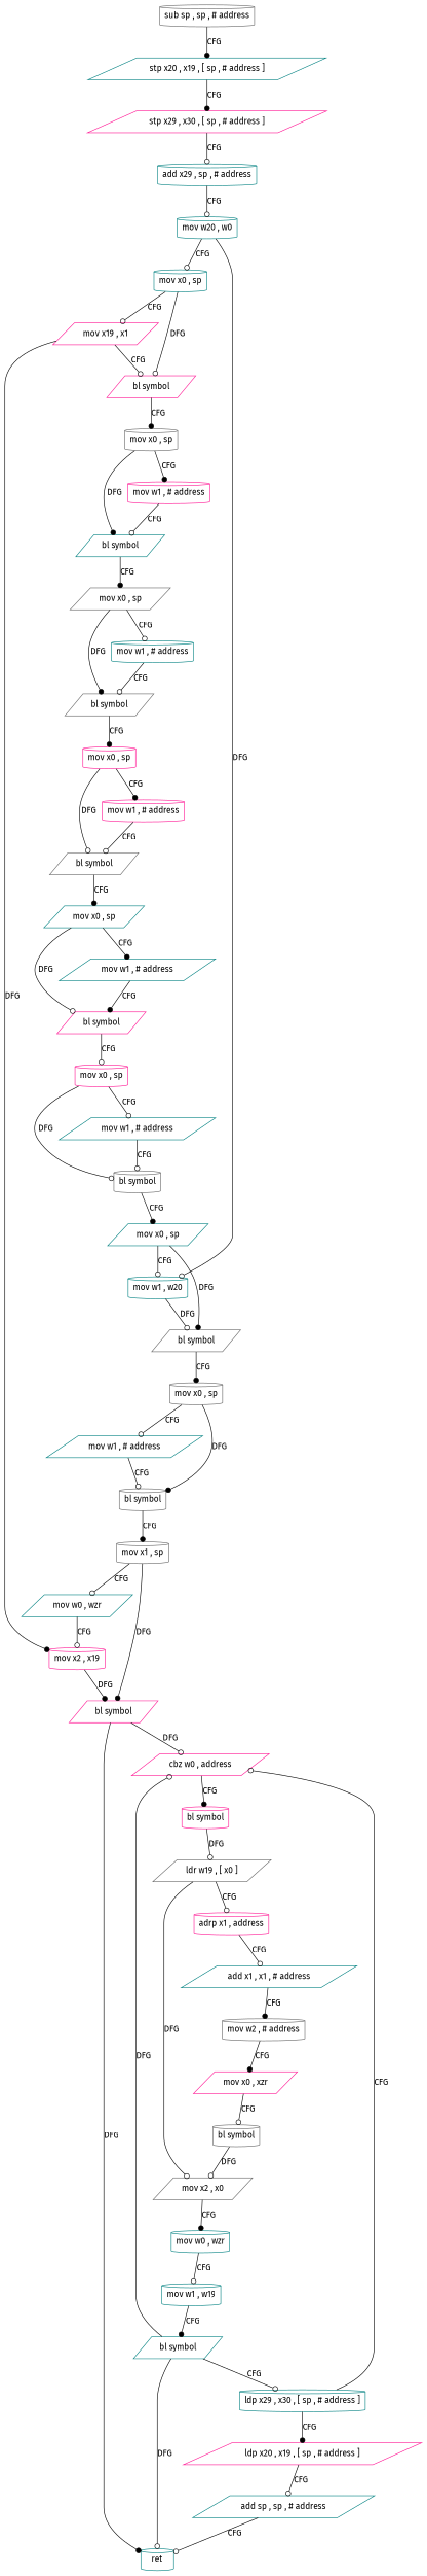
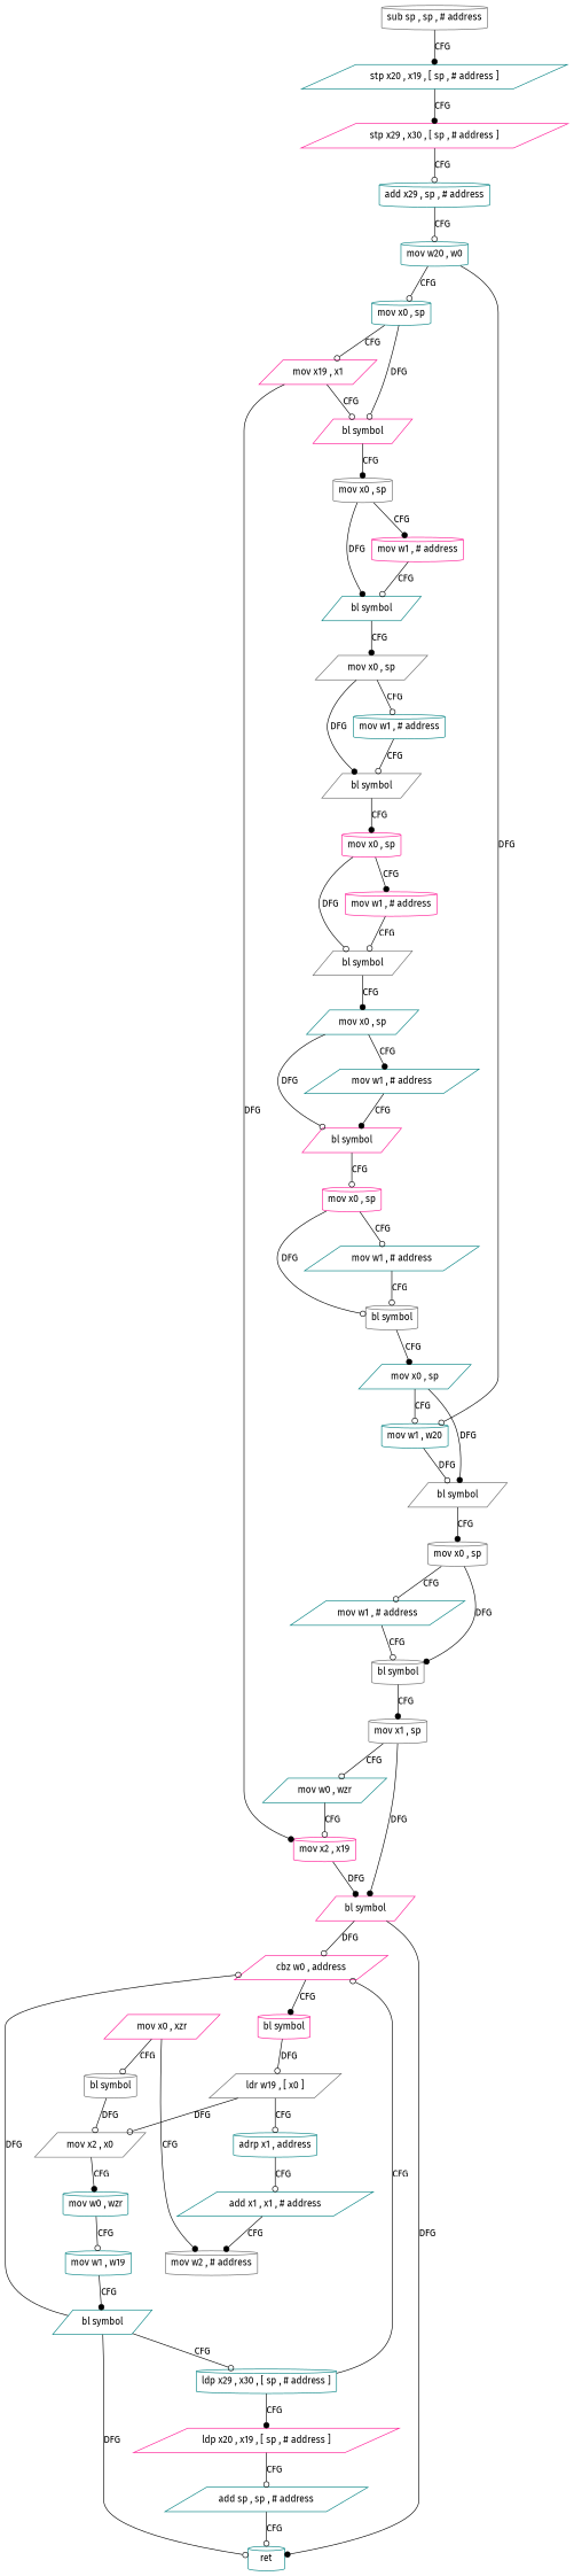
  digraph {
    fontname="Fira Sans"
    node [color=teal fontname="Fira Sans" shape=parallelogram]
    edge [arrowhead=odot fontname="Fira Sans"]
    n1 [color=gray40 label="sub sp , sp , # address" shape=cylinder]
    n2 [label="stp x20 , x19 , [ sp , # address ]"]
    n3 [color=deeppink label="stp x29 , x30 , [ sp , # address ]"]
    n4 [label="add x29 , sp , # address" shape=cylinder]
    n5 [label="mov w20 , w0" shape=cylinder]
    n6 [label="mov x0 , sp" shape=cylinder]
    n7 [label="mov w1 , w20" shape=cylinder]
    n8 [color=deeppink label="mov x19 , x1"]
    n9 [color=deeppink label="bl symbol"]
    n10 [color=gray40 label="bl symbol"]
    n11 [color=deeppink label="mov x2 , x19" shape=cylinder]
    n12 [color=gray40 label="mov x0 , sp" shape=cylinder]
    n13 [color=deeppink label="bl symbol"]
    n14 [color=deeppink label="mov w1 , # address" shape=cylinder]
    n15 [label="bl symbol"]
    n16 [color=gray40 label="mov x0 , sp"]
    n17 [label="mov w1 , # address" shape=cylinder]
    n18 [color=gray40 label="bl symbol"]
    n19 [color=deeppink label="mov x0 , sp" shape=cylinder]
    n20 [color=deeppink label="mov w1 , # address" shape=cylinder]
    n21 [color=gray40 label="bl symbol"]
    n22 [label="mov x0 , sp"]
    n23 [label="mov w1 , # address"]
    n24 [color=deeppink label="bl symbol"]
    n25 [color=deeppink label="mov x0 , sp" shape=cylinder]
    n26 [label="mov w1 , # address"]
    n27 [color=gray40 label="bl symbol" shape=cylinder]
    n28 [label="mov x0 , sp"]
    n29 [color=gray40 label="mov x0 , sp" shape=cylinder]
    n30 [label="mov w1 , # address"]
    n31 [color=gray40 label="bl symbol" shape=cylinder]
    n32 [color=gray40 label="mov x1 , sp" shape=cylinder]
    n33 [label="mov w0 , wzr"]
    n34 [color=deeppink label="cbz w0 , address"]
    n35 [label=ret shape=cylinder]
    n36 [color=deeppink label="bl symbol" shape=cylinder]
    n37 [label="ldp x29 , x30 , [ sp , # address ]" shape=cylinder]
    n38 [color=deeppink label="ldp x20 , x19 , [ sp , # address ]"]
    n39 [color=gray40 label="ldr w19 , [ x0 ]"]
    n40 [label="add sp , sp , # address"]
-   n41 [color=deeppink label="adrp x1 , address" shape=cylinder]
+   n41 [label="adrp x1 , address" shape=cylinder]
    n42 [color=gray40 label="mov x2 , x0"]
    n43 [label="add x1 , x1 , # address"]
    n44 [label="mov w1 , w19" shape=cylinder]
    n45 [label="bl symbol"]
    n46 [color=gray40 label="mov w2 , # address" shape=cylinder]
    n47 [color=deeppink label="mov x0 , xzr"]
    n48 [color=gray40 label="bl symbol" shape=cylinder]
    n49 [label="mov w0 , wzr" shape=cylinder]
    n1 -> n2 [arrowhead=dot label=CFG]
    n2 -> n3 [arrowhead=dot label=CFG]
    n3 -> n4 [label=CFG]
    n4 -> n5 [label=CFG]
    n5 -> n6 [label=CFG]
    n5 -> n7 [label=DFG]
    n6 -> n8 [label=CFG]
    n6 -> n9 [label=DFG]
    n7 -> n10 [label=DFG]
    n8 -> n9 [label=CFG]
    n8 -> n11 [arrowhead=dot label=DFG]
    n9 -> n12 [arrowhead=dot label=CFG]
    n10 -> n29 [arrowhead=dot label=CFG]
    n11 -> n13 [arrowhead=dot label=DFG]
    n12 -> n14 [arrowhead=dot label=CFG]
    n12 -> n15 [arrowhead=dot label=DFG]
    n13 -> n34 [label=DFG]
    n13 -> n35 [arrowhead=dot label=DFG]
    n14 -> n15 [label=CFG]
    n15 -> n16 [arrowhead=dot label=CFG]
    n16 -> n17 [label=CFG]
    n16 -> n18 [arrowhead=dot label=DFG]
    n17 -> n18 [label=CFG]
    n18 -> n19 [arrowhead=dot label=CFG]
    n19 -> n20 [arrowhead=dot label=CFG]
    n19 -> n21 [label=DFG]
    n20 -> n21 [label=CFG]
    n21 -> n22 [arrowhead=dot label=CFG]
    n22 -> n23 [arrowhead=dot label=CFG]
    n22 -> n24 [label=DFG]
    n23 -> n24 [arrowhead=dot label=CFG]
    n24 -> n25 [label=CFG]
    n25 -> n26 [label=CFG]
    n25 -> n27 [label=DFG]
    n26 -> n27 [label=CFG]
    n27 -> n28 [arrowhead=dot label=CFG]
    n28 -> n7 [label=CFG]
    n28 -> n10 [arrowhead=dot label=DFG]
    n29 -> n30 [label=CFG]
    n29 -> n31 [arrowhead=dot label=DFG]
    n30 -> n31 [label=CFG]
    n31 -> n32 [arrowhead=dot label=CFG]
    n32 -> n13 [arrowhead=dot label=DFG]
    n32 -> n33 [label=CFG]
    n33 -> n11 [label=CFG]
    n34 -> n36 [arrowhead=dot label=CFG]
    n36 -> n39 [label=DFG]
    n37 -> n34 [label=CFG]
    n37 -> n38 [arrowhead=dot label=CFG]
    n38 -> n40 [label=CFG]
    n39 -> n41 [label=CFG]
    n39 -> n42 [label=DFG]
    n40 -> n35 [label=CFG]
    n41 -> n43 [label=CFG]
    n42 -> n49 [arrowhead=dot label=CFG]
    n43 -> n46 [arrowhead=dot label=CFG]
    n44 -> n45 [arrowhead=dot label=CFG]
    n45 -> n34 [label=DFG]
    n45 -> n35 [label=DFG]
    n45 -> n37 [label=CFG]
-   n46 -> n47 [arrowhead=dot label=CFG]
+   n47 -> n46 [arrowhead=dot label=CFG]
    n47 -> n48 [label=CFG]
    n48 -> n42 [label=DFG]
    n49 -> n44 [label=CFG]
  }
